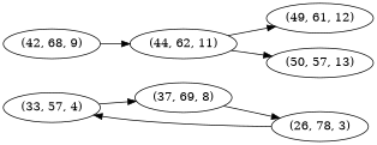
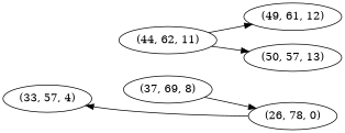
  digraph {
    rankdir=LR
    n1 [label="(33, 57, 4)"]
-   "(26, 78, 3)"
+   "(26, 78, 3)" [label="(26, 78, 0)"]
    "(37, 69, 8)"
-   "(42, 68, 9)"
    "(44, 62, 11)"
    "(49, 61, 12)"
    "(50, 57, 13)"
-   n1 -> "(37, 69, 8)"
    "(26, 78, 3)" -> n1
    "(37, 69, 8)" -> "(26, 78, 3)"
-   "(42, 68, 9)" -> "(44, 62, 11)"
    "(44, 62, 11)" -> "(49, 61, 12)"
    "(44, 62, 11)" -> "(50, 57, 13)"
  }
